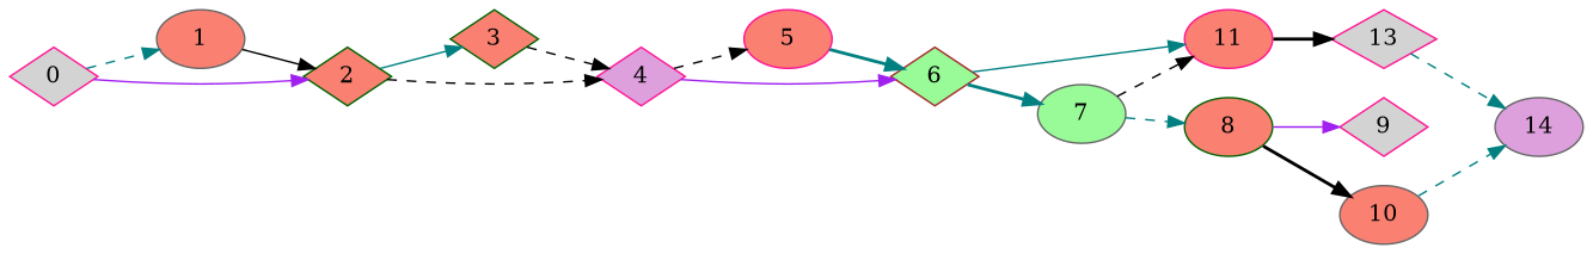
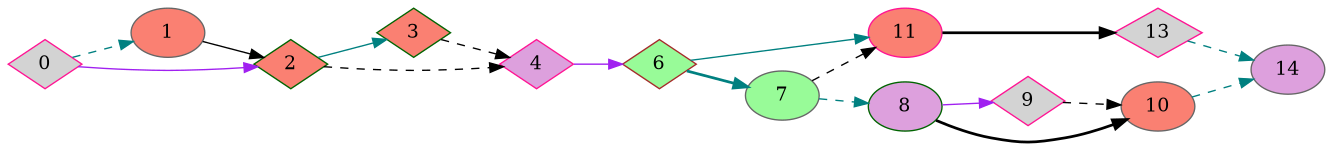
  digraph {
    rankdir=LR
    node [color=deeppink fillcolor=salmon shape=diamond style=filled]
    edge [color=teal style=dashed]
    0 [fillcolor=lightgrey]
    1 [color=gray40 shape=ellipse]
    2 [color=darkgreen]
    3 [color=darkgreen]
    4 [fillcolor=plum]
-   5 [shape=ellipse]
    6 [color=brown fillcolor=palegreen]
    7 [color=gray40 fillcolor=palegreen shape=ellipse]
    11 [shape=ellipse]
-   8 [color=darkgreen shape=ellipse]
+   8 [color=darkgreen fillcolor=plum shape=ellipse]
    13 [fillcolor=lightgrey]
    9 [fillcolor=lightgrey]
    10 [color=gray40 shape=ellipse]
    14 [color=gray40 fillcolor=plum shape=ellipse]
    0 -> 1
    0 -> 2 [color=purple style=solid]
    1 -> 2 [color=black style=solid]
    2 -> 3 [style=solid]
    2 -> 4 [color=black]
    3 -> 4 [color=black]
-   4 -> 5 [color=black]
    4 -> 6 [color=purple style=solid]
-   5 -> 6 [style=bold]
    6 -> 7 [style=bold]
    6 -> 11 [style=solid]
    7 -> 11 [color=black]
    7 -> 8
    11 -> 13 [color=black style=bold]
    8 -> 9 [color=purple style=solid]
    8 -> 10 [color=black style=bold]
    13 -> 14
+   9 -> 10 [color=black]
    10 -> 14
  }
